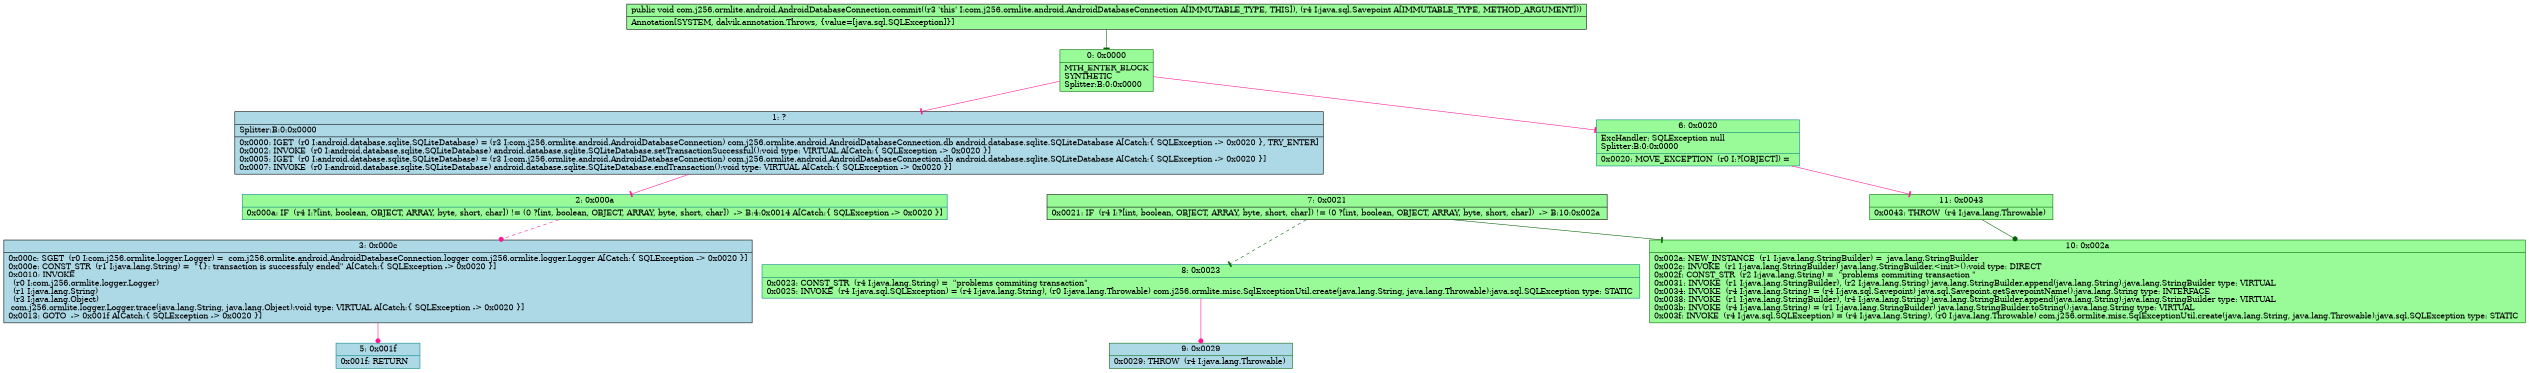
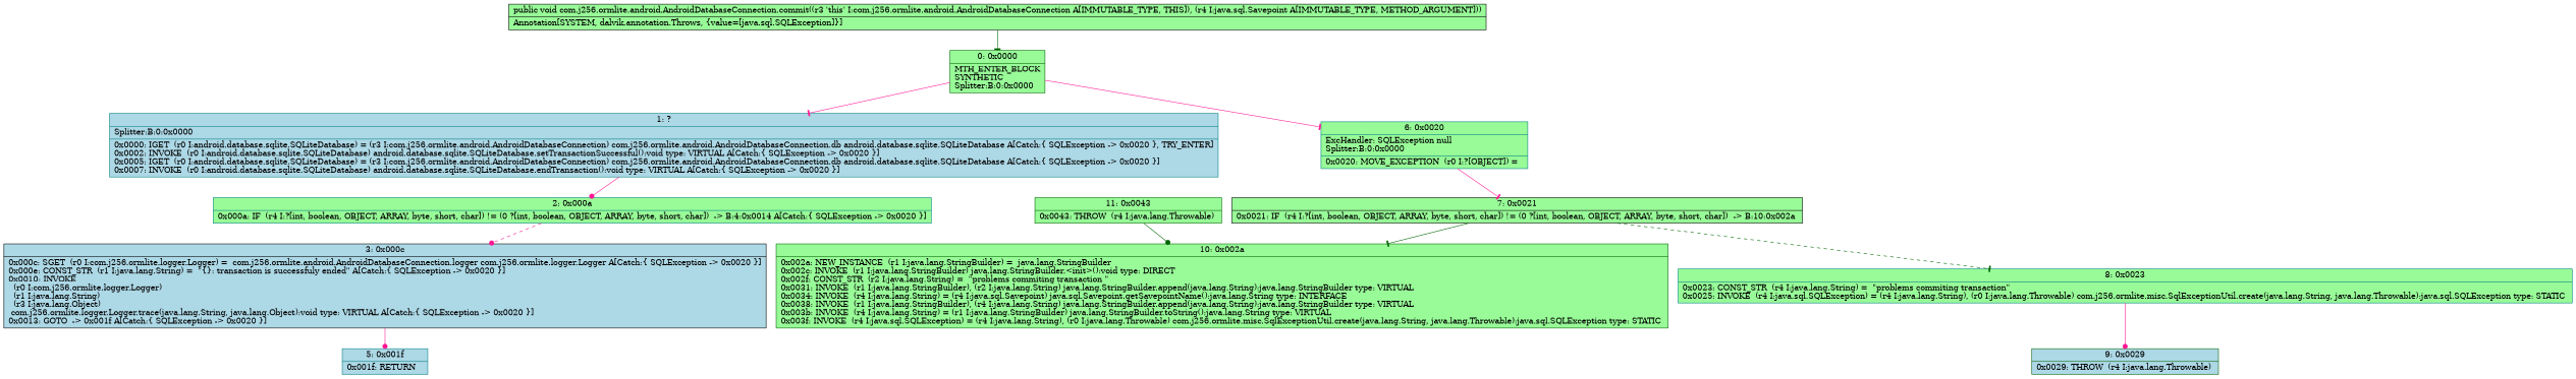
  digraph {
    node [color=darkgreen fillcolor=palegreen shape=record style=filled]
    edge [arrowhead=tee color=deeppink]
    n1 [label="{0\:\ 0x0000|MTH_ENTER_BLOCK\lSYNTHETIC\lSplitter:B:0:0x0000\l}"]
-   n2 [color=black fillcolor=lightblue label="{1\:\ ?|Splitter:B:0:0x0000\l|0x0000: IGET  (r0 I:android.database.sqlite.SQLiteDatabase) = (r3 I:com.j256.ormlite.android.AndroidDatabaseConnection) com.j256.ormlite.android.AndroidDatabaseConnection.db android.database.sqlite.SQLiteDatabase A[Catch:\{ SQLException \-\> 0x0020 \}, TRY_ENTER]\l0x0002: INVOKE  (r0 I:android.database.sqlite.SQLiteDatabase) android.database.sqlite.SQLiteDatabase.setTransactionSuccessful():void type: VIRTUAL A[Catch:\{ SQLException \-\> 0x0020 \}]\l0x0005: IGET  (r0 I:android.database.sqlite.SQLiteDatabase) = (r3 I:com.j256.ormlite.android.AndroidDatabaseConnection) com.j256.ormlite.android.AndroidDatabaseConnection.db android.database.sqlite.SQLiteDatabase A[Catch:\{ SQLException \-\> 0x0020 \}]\l0x0007: INVOKE  (r0 I:android.database.sqlite.SQLiteDatabase) android.database.sqlite.SQLiteDatabase.endTransaction():void type: VIRTUAL A[Catch:\{ SQLException \-\> 0x0020 \}]\l}"]
+   n2 [color=teal fillcolor=lightblue label="{1\:\ ?|Splitter:B:0:0x0000\l|0x0000: IGET  (r0 I:android.database.sqlite.SQLiteDatabase) = (r3 I:com.j256.ormlite.android.AndroidDatabaseConnection) com.j256.ormlite.android.AndroidDatabaseConnection.db android.database.sqlite.SQLiteDatabase A[Catch:\{ SQLException \-\> 0x0020 \}, TRY_ENTER]\l0x0002: INVOKE  (r0 I:android.database.sqlite.SQLiteDatabase) android.database.sqlite.SQLiteDatabase.setTransactionSuccessful():void type: VIRTUAL A[Catch:\{ SQLException \-\> 0x0020 \}]\l0x0005: IGET  (r0 I:android.database.sqlite.SQLiteDatabase) = (r3 I:com.j256.ormlite.android.AndroidDatabaseConnection) com.j256.ormlite.android.AndroidDatabaseConnection.db android.database.sqlite.SQLiteDatabase A[Catch:\{ SQLException \-\> 0x0020 \}]\l0x0007: INVOKE  (r0 I:android.database.sqlite.SQLiteDatabase) android.database.sqlite.SQLiteDatabase.endTransaction():void type: VIRTUAL A[Catch:\{ SQLException \-\> 0x0020 \}]\l}"]
    n3 [color=teal label="{6\:\ 0x0020|ExcHandler: SQLException null\lSplitter:B:0:0x0000\l|0x0020: MOVE_EXCEPTION  (r0 I:?[OBJECT]) =  \l}"]
    n4 [color=teal label="{2\:\ 0x000a|0x000a: IF  (r4 I:?[int, boolean, OBJECT, ARRAY, byte, short, char]) != (0 ?[int, boolean, OBJECT, ARRAY, byte, short, char])  \-\> B:4:0x0014 A[Catch:\{ SQLException \-\> 0x0020 \}]\l}"]
    n5 [color=black label="{7\:\ 0x0021|0x0021: IF  (r4 I:?[int, boolean, OBJECT, ARRAY, byte, short, char]) != (0 ?[int, boolean, OBJECT, ARRAY, byte, short, char])  \-\> B:10:0x002a \l}"]
    n6 [color=black fillcolor=lightblue label="{3\:\ 0x000c|0x000c: SGET  (r0 I:com.j256.ormlite.logger.Logger) =  com.j256.ormlite.android.AndroidDatabaseConnection.logger com.j256.ormlite.logger.Logger A[Catch:\{ SQLException \-\> 0x0020 \}]\l0x000e: CONST_STR  (r1 I:java.lang.String) =  \"\{\}: transaction is successfuly ended\" A[Catch:\{ SQLException \-\> 0x0020 \}]\l0x0010: INVOKE  \l  (r0 I:com.j256.ormlite.logger.Logger)\l  (r1 I:java.lang.String)\l  (r3 I:java.lang.Object)\l com.j256.ormlite.logger.Logger.trace(java.lang.String, java.lang.Object):void type: VIRTUAL A[Catch:\{ SQLException \-\> 0x0020 \}]\l0x0013: GOTO  \-\> 0x001f A[Catch:\{ SQLException \-\> 0x0020 \}]\l}"]
    n7 [color=teal fillcolor=lightblue label="{5\:\ 0x001f|0x001f: RETURN   \l}"]
    n8 [color=teal label="{8\:\ 0x0023|0x0023: CONST_STR  (r4 I:java.lang.String) =  \"problems commiting transaction\" \l0x0025: INVOKE  (r4 I:java.sql.SQLException) = (r4 I:java.lang.String), (r0 I:java.lang.Throwable) com.j256.ormlite.misc.SqlExceptionUtil.create(java.lang.String, java.lang.Throwable):java.sql.SQLException type: STATIC \l}"]
    n9 [label="{10\:\ 0x002a|0x002a: NEW_INSTANCE  (r1 I:java.lang.StringBuilder) =  java.lang.StringBuilder \l0x002c: INVOKE  (r1 I:java.lang.StringBuilder) java.lang.StringBuilder.\<init\>():void type: DIRECT \l0x002f: CONST_STR  (r2 I:java.lang.String) =  \"problems commiting transaction \" \l0x0031: INVOKE  (r1 I:java.lang.StringBuilder), (r2 I:java.lang.String) java.lang.StringBuilder.append(java.lang.String):java.lang.StringBuilder type: VIRTUAL \l0x0034: INVOKE  (r4 I:java.lang.String) = (r4 I:java.sql.Savepoint) java.sql.Savepoint.getSavepointName():java.lang.String type: INTERFACE \l0x0038: INVOKE  (r1 I:java.lang.StringBuilder), (r4 I:java.lang.String) java.lang.StringBuilder.append(java.lang.String):java.lang.StringBuilder type: VIRTUAL \l0x003b: INVOKE  (r4 I:java.lang.String) = (r1 I:java.lang.StringBuilder) java.lang.StringBuilder.toString():java.lang.String type: VIRTUAL \l0x003f: INVOKE  (r4 I:java.sql.SQLException) = (r4 I:java.lang.String), (r0 I:java.lang.Throwable) com.j256.ormlite.misc.SqlExceptionUtil.create(java.lang.String, java.lang.Throwable):java.sql.SQLException type: STATIC \l}"]
    n10 [fillcolor=lightblue label="{9\:\ 0x0029|0x0029: THROW  (r4 I:java.lang.Throwable) \l}"]
    n11 [label="{11\:\ 0x0043|0x0043: THROW  (r4 I:java.lang.Throwable) \l}"]
    n12 [color=black label="{public void com.j256.ormlite.android.AndroidDatabaseConnection.commit((r3 'this' I:com.j256.ormlite.android.AndroidDatabaseConnection A[IMMUTABLE_TYPE, THIS]), (r4 I:java.sql.Savepoint A[IMMUTABLE_TYPE, METHOD_ARGUMENT]))  | Annotation[SYSTEM, dalvik.annotation.Throws, \{value=[java.sql.SQLException]\}]\l}"]
    n1 -> n2
    n1 -> n3
-   n2 -> n4
-   n3 -> n11
+   n2 -> n4 [arrowhead=dot]
+   n3 -> n5
    n4 -> n6 [arrowhead=dot style=dashed]
    n5 -> n8 [color=darkgreen style=dashed]
    n5 -> n9 [color=darkgreen]
    n6 -> n7 [arrowhead=dot]
    n8 -> n10 [arrowhead=dot]
    n11 -> n9 [arrowhead=dot color=darkgreen]
    n12 -> n1 [color=darkgreen]
  }
